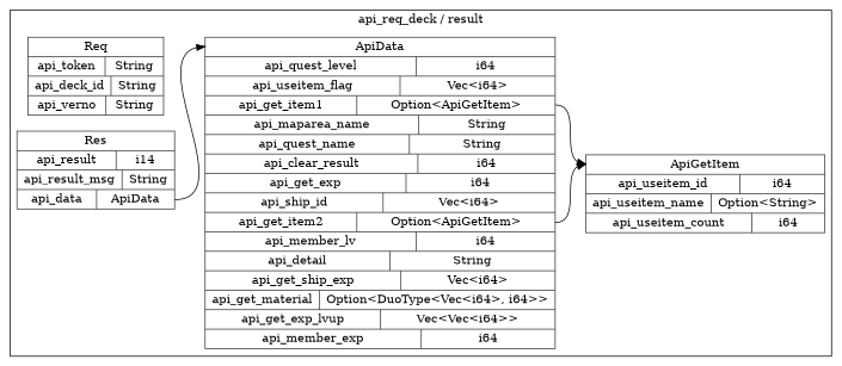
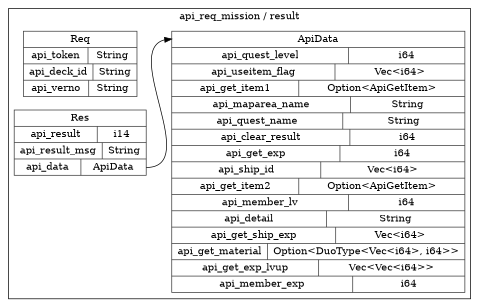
  digraph {
    rankdir=LR
    node [color=gray20 shape=record style=solid]
    edge [headport="ApiGetItem:w"]
    n1 [label="<Req> Req  | { api_token | <api_token> String } | { api_deck_id | <api_deck_id> String } | { api_verno | <api_verno> String }"]
-   n2 [label="<ApiGetItem> ApiGetItem  | { api_useitem_id | <api_useitem_id> i64 } | { api_useitem_name | <api_useitem_name> Option\<String\> } | { api_useitem_count | <api_useitem_count> i64 }"]
    n3 [label="<Res> Res  | { api_result | <api_result> i14 } | { api_result_msg | <api_result_msg> String } | { api_data | <api_data> ApiData }"]
    n4 [label="<ApiData> ApiData  | { api_quest_level | <api_quest_level> i64 } | { api_useitem_flag | <api_useitem_flag> Vec\<i64\> } | { api_get_item1 | <api_get_item1> Option\<ApiGetItem\> } | { api_maparea_name | <api_maparea_name> String } | { api_quest_name | <api_quest_name> String } | { api_clear_result | <api_clear_result> i64 } | { api_get_exp | <api_get_exp> i64 } | { api_ship_id | <api_ship_id> Vec\<i64\> } | { api_get_item2 | <api_get_item2> Option\<ApiGetItem\> } | { api_member_lv | <api_member_lv> i64 } | { api_detail | <api_detail> String } | { api_get_ship_exp | <api_get_ship_exp> Vec\<i64\> } | { api_get_material | <api_get_material> Option\<DuoType\<Vec\<i64\>, i64\>\> } | { api_get_exp_lvup | <api_get_exp_lvup> Vec\<Vec\<i64\>\> } | { api_member_exp | <api_member_exp> i64 }"]
    subgraph cluster_1 {
-     label="api_req_deck / result"
+     label="api_req_mission / result"
      n1
-     n2
      n3
      n4
    }
    n3 -> n4 [headport="ApiData:w" tailport="api_data:e"]
-   n4 -> n2 [tailport="api_get_item1:e"]
-   n4 -> n2 [tailport="api_get_item2:e"]
  }
